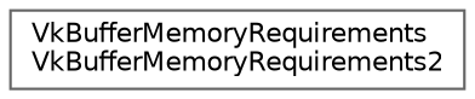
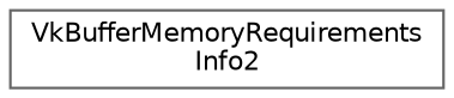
  digraph {
    rankdir=LR
-   n1 [color=grey40 fillcolor=white fontname=Helvetica fontsize=10 height=0.2 label="VkBufferMemoryRequirements\lVkBufferMemoryRequirements2" shape=box style=filled width=0.4]
+   n1 [color=grey40 fillcolor=white fontname=Helvetica fontsize=10 height=0.2 label="VkBufferMemoryRequirements\lInfo2" shape=box style=filled width=0.4]
  }
